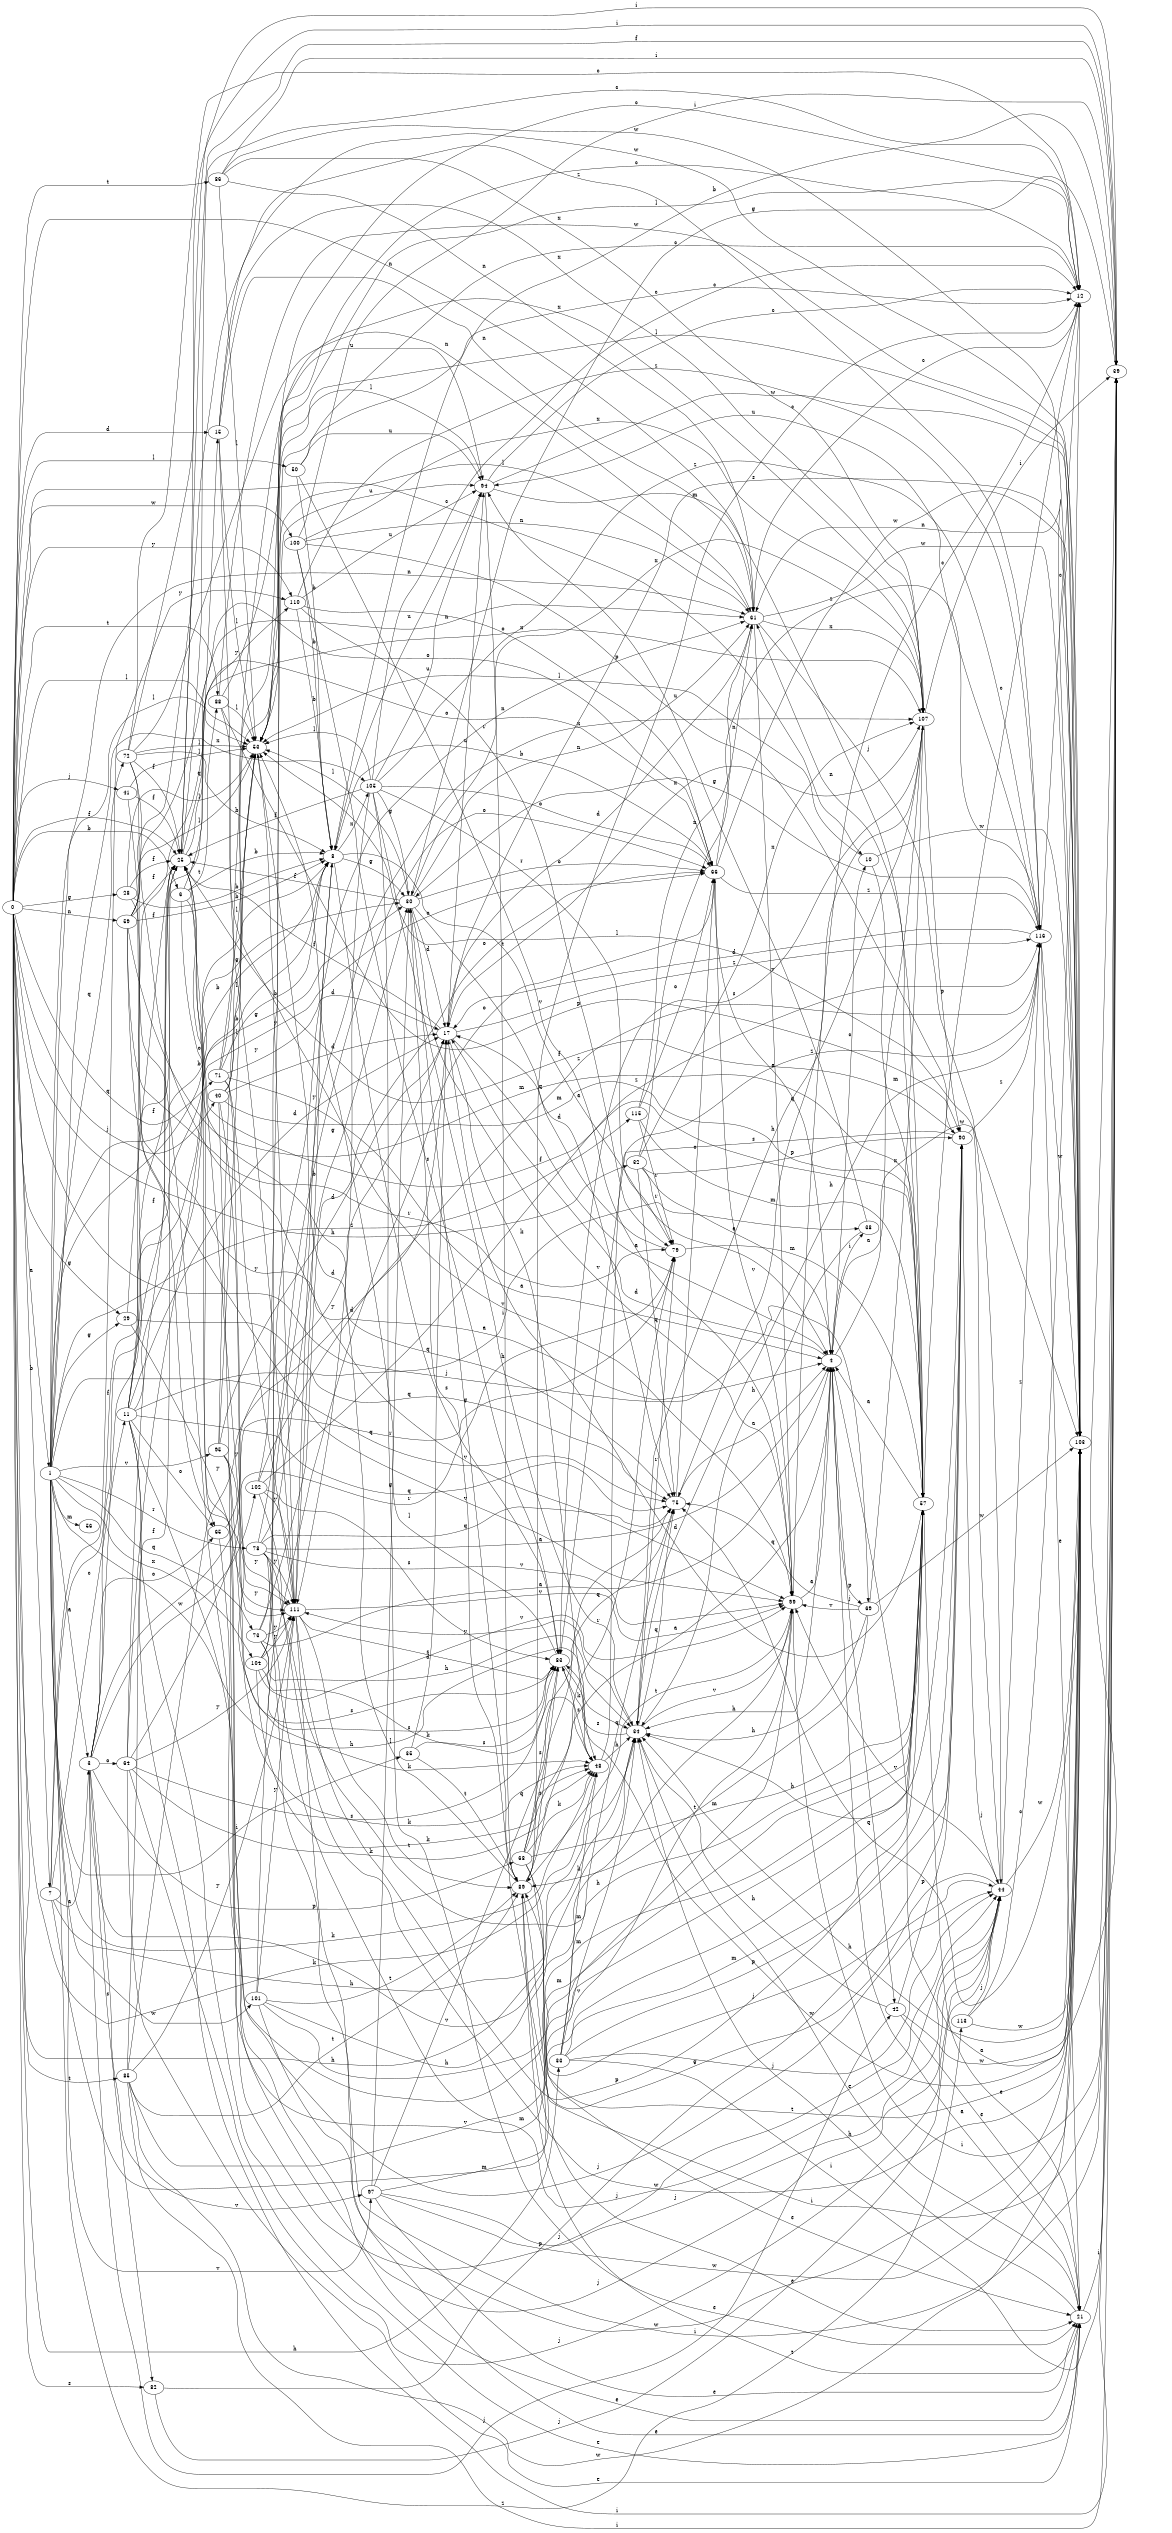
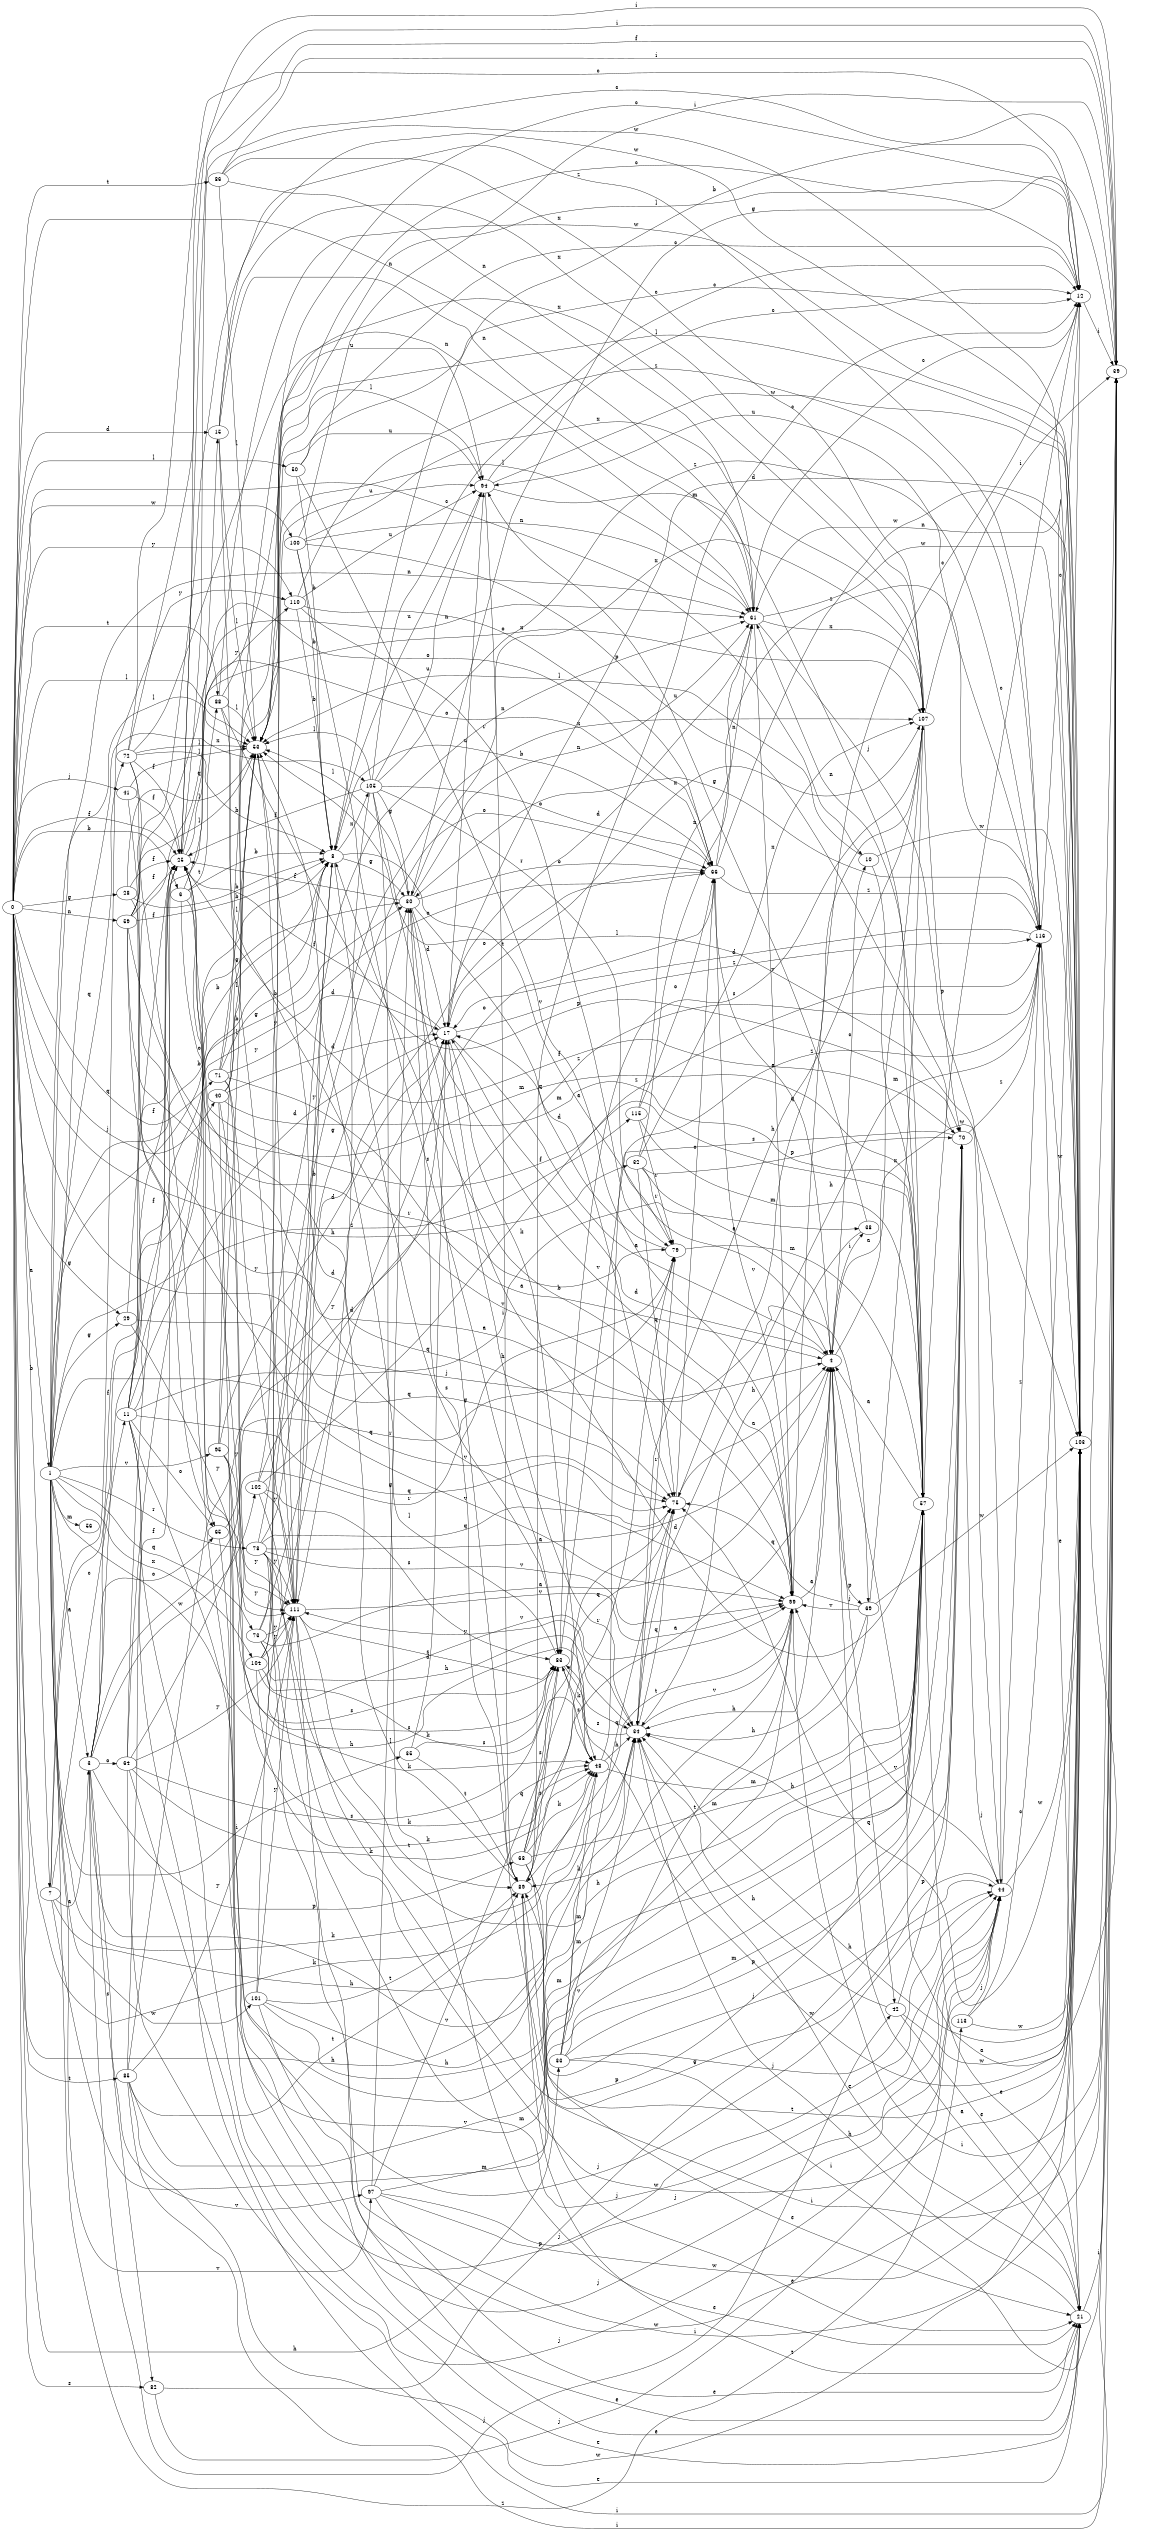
  strict digraph {
    fontname="DejaVu Serif"
    rankdir=LR
    node [fontname="DejaVu Serif"]
    edge [fontname="DejaVu Serif"]
    0
    1
    6
    7
    10
    15
    25
    28
    29
    32
    33
    34
    40
    41
    48
    50
    53
    59
    61
    71
    82
    85
    86
    88
    100
    110
    69
    3
    8
    30
    35
    56
    72
    73
    75
    78
    95
    97
    101
    104
    105
    113
    115
    65
    11
    57
    103
    111
    107
    21
    39
    66
    12
    4
    79
    116
-   70 [label=90]
+   70
    44
    99
    83
    17
    42
    94
    89
    64
    68
    102
    38
    0 -> 1 [label=a]
    0 -> 6 [label=b]
    0 -> 7 [label=b]
    0 -> 10 [label=c]
    0 -> 15 [label=d]
    0 -> 25 [label=f]
    0 -> 28 [label=g]
    0 -> 29 [label=g]
    0 -> 32 [label=h]
    0 -> 33 [label=h]
    0 -> 34 [label=h]
    0 -> 40 [label=j]
    0 -> 41 [label=j]
    0 -> 48 [label=k]
    0 -> 50 [label=l]
    0 -> 53 [label=l]
    0 -> 59 [label=n]
    0 -> 61 [label=n]
    0 -> 71 [label=q]
    0 -> 82 [label=s]
    0 -> 85 [label=t]
    0 -> 86 [label=t]
    0 -> 88 [label=t]
    0 -> 100 [label=w]
    0 -> 110 [label=y]
    0 -> 69 [label=j]
    1 -> 29 [label=g]
    1 -> 34 [label=h]
    1 -> 48 [label=k]
    1 -> 53 [label=l]
    1 -> 61 [label=n]
    1 -> 3 [label=a]
    1 -> 8 [label=b]
    1 -> 30 [label=g]
    1 -> 35 [label=i]
    1 -> 56 [label=m]
    1 -> 72 [label=q]
    1 -> 73 [label=q]
    1 -> 75 [label=q]
    1 -> 78 [label=r]
    1 -> 95 [label=v]
    1 -> 97 [label=v]
    1 -> 101 [label=w]
    1 -> 104 [label=x]
    1 -> 105 [label=x]
    1 -> 113 [label=z]
    1 -> 115 [label=z]
    6 -> 88 [label=t]
    6 -> 110 [label=y]
    6 -> 8 [label=b]
    6 -> 75 [label=q]
    6 -> 65 [label=o]
    7 -> 25 [label=f]
    7 -> 34 [label=h]
    7 -> 110 [label=y]
    7 -> 3 [label=a]
    7 -> 11 [label=c]
    7 -> 57 [label=m]
    10 -> 53 [label=l]
    10 -> 57 [label=m]
    10 -> 103 [label=w]
    15 -> 53 [label=l]
    15 -> 61 [label=n]
    15 -> 103 [label=w]
    15 -> 111 [label=y]
    15 -> 107 [label=x]
    25 -> 15 [label=q]
    25 -> 111 [label=y]
    25 -> 21 [label=e]
    25 -> 39 [label=i]
    25 -> 66 [label=o]
    25 -> 12 [label=c]
    28 -> 25 [label=f]
    28 -> 53 [label=l]
    28 -> 8 [label=b]
    28 -> 4 [label=a]
    29 -> 25 [label=f]
    29 -> 75 [label=q]
    29 -> 111 [label=y]
    32 -> 75 [label=q]
    32 -> 107 [label=x]
    32 -> 4 [label=a]
    32 -> 79 [label=r]
    32 -> 116 [label=z]
    32 -> 70 [label=p]
    33 -> 34 [label=h]
    33 -> 48 [label=k]
    33 -> 75 [label=q]
    33 -> 57 [label=m]
    33 -> 39 [label=i]
    33 -> 70 [label=p]
    33 -> 44 [label=j]
    34 -> 75 [label=q]
    34 -> 111 [label=y]
    34 -> 21 [label=e]
    34 -> 79 [label=r]
    34 -> 99 [label=v]
    34 -> 83 [label=s]
    40 -> 53 [label=l]
    40 -> 57 [label=m]
    40 -> 111 [label=y]
    40 -> 12 [label=c]
    40 -> 44 [label=j]
    40 -> 17 [label=d]
    41 -> 25 [label=f]
    41 -> 53 [label=l]
    41 -> 83 [label=s]
    48 -> 34 [label=h]
+   48 -> 57 [label=m]
    48 -> 116 [label=z]
    48 -> 83 [label=s]
    50 -> 8 [label=b]
    50 -> 12 [label=c]
    50 -> 99 [label=v]
    50 -> 94 [label=u]
    53 -> 111 [label=y]
    59 -> 25 [label=f]
    59 -> 53 [label=l]
    59 -> 8 [label=b]
    59 -> 57 [label=m]
    59 -> 66 [label=o]
    59 -> 79 [label=r]
    59 -> 116 [label=z]
    59 -> 99 [label=v]
    61 -> 53 [label=l]
    61 -> 103 [label=w]
    61 -> 107 [label=x]
    61 -> 12 [label=c]
    61 -> 44 [label=j]
    61 -> 99 [label=v]
    61 -> 17 [label=d]
    71 -> 48 [label=k]
    71 -> 53 [label=l]
    71 -> 8 [label=b]
    71 -> 111 [label=y]
    71 -> 107 [label=x]
    71 -> 4 [label=a]
    71 -> 17 [label=d]
    82 -> 70 [label=p]
    82 -> 44 [label=j]
    85 -> 25 [label=f]
    85 -> 103 [label=w]
    85 -> 111 [label=y]
    85 -> 39 [label=i]
    85 -> 116 [label=z]
    85 -> 99 [label=v]
    85 -> 89 [label=t]
    86 -> 53 [label=l]
    86 -> 61 [label=n]
    86 -> 103 [label=w]
    86 -> 107 [label=x]
    86 -> 39 [label=i]
    88 -> 53 [label=l]
    88 -> 103 [label=w]
    88 -> 70 [label=p]
    88 -> 99 [label=v]
    88 -> 94 [label=u]
    100 -> 61 [label=n]
    100 -> 8 [label=b]
    100 -> 107 [label=x]
    100 -> 39 [label=i]
    100 -> 70 [label=p]
    100 -> 83 [label=s]
    110 -> 8 [label=b]
    110 -> 66 [label=o]
    110 -> 79 [label=r]
    110 -> 116 [label=z]
    110 -> 94 [label=u]
    69 -> 34 [label=h]
    69 -> 75 [label=q]
    69 -> 103 [label=w]
    69 -> 107 [label=x]
    69 -> 99 [label=v]
    69 -> 89 [label=t]
    3 -> 82 [label=s]
    3 -> 8 [label=b]
    3 -> 30 [label=g]
    3 -> 97 [label=v]
    3 -> 65 [label=o]
    3 -> 79 [label=r]
    3 -> 99 [label=v]
    3 -> 42 [label=j]
    3 -> 64 [label=o]
    3 -> 68 [label=p]
    3 -> 102 [label=w]
    8 -> 30 [label=g]
    8 -> 105 [label=x]
    8 -> 111 [label=y]
    8 -> 4 [label=a]
    8 -> 83 [label=s]
    8 -> 94 [label=u]
    30 -> 25 [label=f]
    30 -> 53 [label=l]
    30 -> 61 [label=n]
    30 -> 75 [label=q]
    30 -> 107 [label=x]
    30 -> 66 [label=o]
    30 -> 99 [label=v]
    30 -> 17 [label=d]
    35 -> 83 [label=s]
    35 -> 17 [label=d]
    35 -> 89 [label=t]
    72 -> 25 [label=f]
    72 -> 53 [label=l]
    72 -> 61 [label=n]
    72 -> 8 [label=b]
    72 -> 39 [label=i]
    72 -> 12 [label=c]
    72 -> 44 [label=j]
    72 -> 99 [label=v]
    73 -> 34 [label=h]
    73 -> 48 [label=k]
    73 -> 111 [label=y]
    73 -> 66 [label=o]
    73 -> 12 [label=c]
    73 -> 4 [label=a]
    75 -> 66 [label=o]
    75 -> 4 [label=a]
    78 -> 30 [label=g]
    78 -> 75 [label=q]
    78 -> 57 [label=m]
    78 -> 111 [label=y]
    78 -> 21 [label=e]
    78 -> 66 [label=o]
    78 -> 4 [label=a]
    78 -> 44 [label=j]
    78 -> 99 [label=v]
    95 -> 48 [label=k]
    95 -> 53 [label=l]
    95 -> 57 [label=m]
    95 -> 111 [label=y]
    95 -> 12 [label=c]
    95 -> 17 [label=d]
    97 -> 30 [label=g]
    97 -> 75 [label=q]
    97 -> 103 [label=w]
    97 -> 21 [label=e]
    97 -> 44 [label=j]
    97 -> 99 [label=v]
    101 -> 34 [label=h]
    101 -> 57 [label=m]
    101 -> 103 [label=w]
    101 -> 111 [label=y]
    101 -> 66 [label=o]
    101 -> 89 [label=t]
    104 -> 48 [label=k]
    104 -> 61 [label=n]
    104 -> 111 [label=y]
    104 -> 107 [label=x]
    104 -> 99 [label=v]
    104 -> 83 [label=s]
    105 -> 25 [label=f]
    105 -> 34 [label=h]
    105 -> 53 [label=l]
    105 -> 30 [label=g]
    105 -> 111 [label=y]
    105 -> 21 [label=e]
    105 -> 66 [label=o]
    105 -> 12 [label=c]
    105 -> 79 [label=r]
    105 -> 116 [label=z]
    105 -> 94 [label=u]
    113 -> 103 [label=w]
    113 -> 12 [label=c]
    113 -> 44 [label=j]
    115 -> 61 [label=n]
    115 -> 57 [label=m]
    115 -> 66 [label=o]
    115 -> 79 [label=r]
    65 -> 44 [label=j]
    65 -> 17 [label=d]
    11 -> 25 [label=f]
    11 -> 61 [label=n]
    11 -> 75 [label=q]
    11 -> 65 [label=o]
    11 -> 57 [label=m]
    11 -> 107 [label=x]
    11 -> 21 [label=e]
    11 -> 39 [label=i]
    11 -> 66 [label=o]
    11 -> 17 [label=d]
    11 -> 38 [label=i]
    57 -> 25 [label=f]
    57 -> 61 [label=n]
    57 -> 21 [label=e]
    57 -> 12 [label=c]
    57 -> 4 [label=a]
    57 -> 17 [label=d]
    103 -> 34 [label=h]
    103 -> 53 [label=l]
    103 -> 61 [label=n]
    103 -> 75 [label=q]
-   103 -> 17 [label=s]
+   103 -> 17 [label=d]
    103 -> 89 [label=t]
    111 -> 8 [label=b]
    111 -> 39 [label=i]
    111 -> 70 [label=p]
    111 -> 99 [label=v]
    111 -> 83 [label=s]
    111 -> 89 [label=t]
    107 -> 34 [label=h]
    107 -> 75 [label=q]
    107 -> 39 [label=i]
    107 -> 4 [label=a]
    107 -> 70 [label=p]
    107 -> 83 [label=s]
    21 -> 34 [label=h]
    21 -> 39 [label=i]
    21 -> 4 [label=a]
    21 -> 89 [label=t]
    39 -> 25 [label=f]
    39 -> 8 [label=b]
    39 -> 30 [label=g]
    39 -> 4 [label=a]
    66 -> 61 [label=n]
    66 -> 8 [label=b]
    66 -> 103 [label=w]
    66 -> 4 [label=a]
    66 -> 116 [label=z]
    66 -> 99 [label=v]
    12 -> 53 [label=l]
+   12 -> 39 [label=i]
    4 -> 10 [label=c]
    4 -> 34 [label=h]
    4 -> 69 [label=p]
    4 -> 103 [label=w]
    4 -> 17 [label=d]
    4 -> 42 [label=j]
    4 -> 38 [label=i]
    79 -> 57 [label=m]
    79 -> 17 [label=d]
    116 -> 34 [label=h]
    116 -> 30 [label=g]
    116 -> 103 [label=w]
    116 -> 21 [label=e]
    116 -> 12 [label=c]
    116 -> 17 [label=d]
    116 -> 94 [label=u]
    70 -> 25 [label=f]
    70 -> 34 [label=h]
    70 -> 116 [label=z]
    70 -> 44 [label=j]
    70 -> 83 [label=s]
    44 -> 53 [label=l]
    44 -> 30 [label=g]
    44 -> 103 [label=w]
    44 -> 116 [label=z]
    44 -> 99 [label=v]
+   99 -> 8 [label=b]
    99 -> 39 [label=i]
    99 -> 12 [label=c]
    99 -> 4 [label=a]
    99 -> 89 [label=t]
    83 -> 48 [label=k]
    83 -> 53 [label=l]
    83 -> 103 [label=w]
    17 -> 25 [label=f]
    17 -> 48 [label=k]
    17 -> 107 [label=x]
    17 -> 4 [label=a]
    17 -> 116 [label=z]
    17 -> 94 [label=u]
    42 -> 34 [label=h]
    42 -> 103 [label=w]
    42 -> 21 [label=e]
    42 -> 70 [label=p]
    94 -> 53 [label=l]
    94 -> 57 [label=m]
    94 -> 103 [label=w]
    94 -> 12 [label=c]
    94 -> 89 [label=t]
    89 -> 53 [label=l]
    89 -> 30 [label=g]
    89 -> 21 [label=e]
    89 -> 39 [label=i]
    89 -> 12 [label=c]
    89 -> 79 [label=r]
    89 -> 83 [label=s]
    64 -> 25 [label=f]
    64 -> 48 [label=k]
    64 -> 8 [label=b]
    64 -> 111 [label=y]
    64 -> 21 [label=e]
    64 -> 79 [label=r]
    64 -> 44 [label=j]
    64 -> 83 [label=s]
    68 -> 48 [label=k]
    68 -> 75 [label=q]
    68 -> 57 [label=m]
    68 -> 21 [label=e]
    68 -> 4 [label=a]
    68 -> 44 [label=j]
    68 -> 83 [label=s]
    102 -> 103 [label=w]
    102 -> 111 [label=y]
    102 -> 116 [label=z]
    102 -> 83 [label=s]
    102 -> 17 [label=d]
    102 -> 94 [label=u]
    38 -> 34 [label=h]
    38 -> 94 [label=u]
  }
